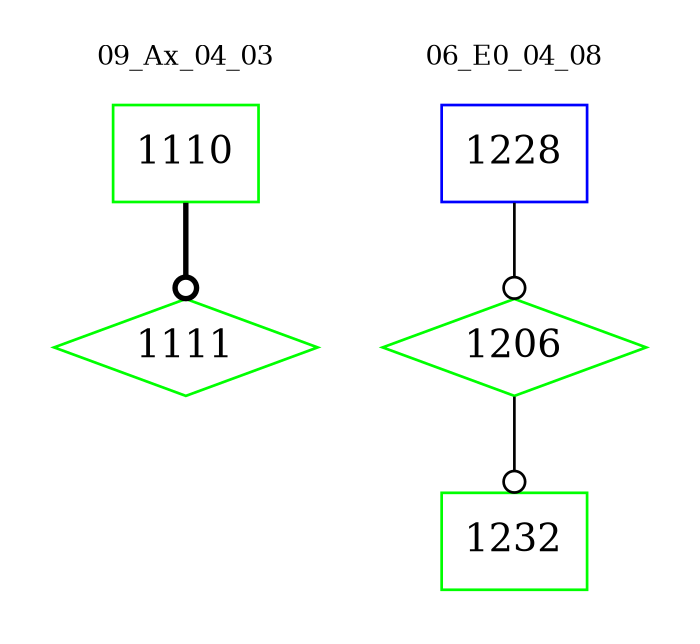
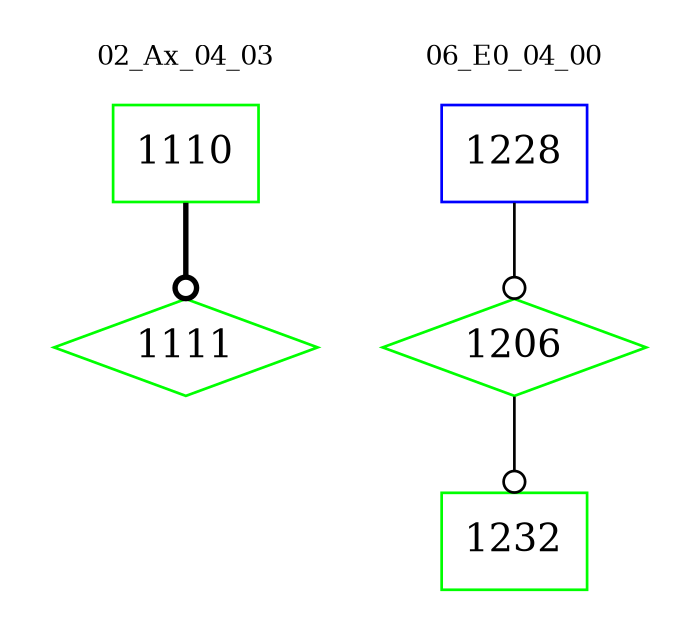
  digraph {
    node [color=green shape=box]
    edge [arrowhead=odot color=black style=solid]
    n1 [label=1110]
    n2 [label=1111 shape=diamond]
    n3 [color=blue label=1228]
    n4 [label=1206 shape=diamond]
    n5 [label=1232]
    subgraph cluster_1 {
      color=white
      fontsize=10
-     label="09_Ax_04_03"
+     label="02_Ax_04_03"
      n1
      n2
    }
    subgraph cluster_2 {
      color=white
      fontsize=10
-     label="06_E0_04_08"
+     label="06_E0_04_00"
      n3
      n4
      n5
    }
    n1 -> n2 [style=bold]
    n3 -> n4
    n4 -> n5
  }
